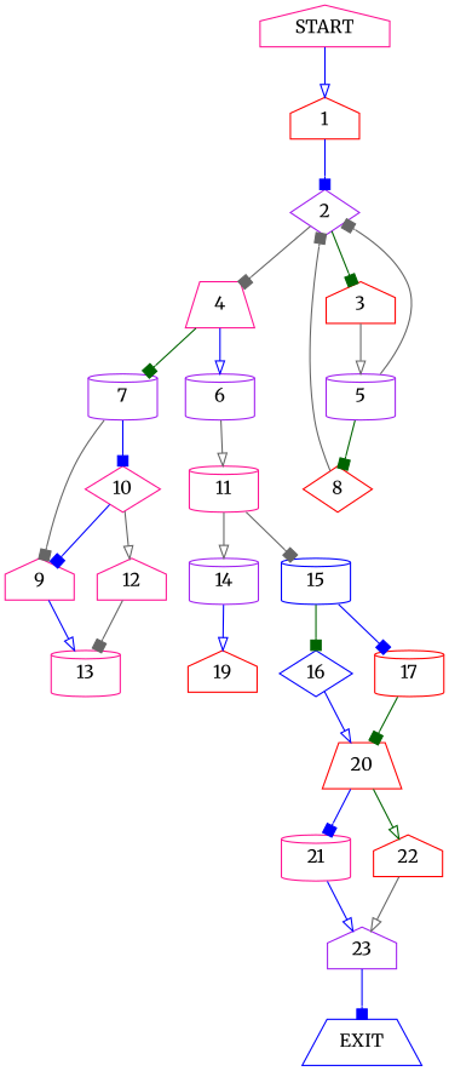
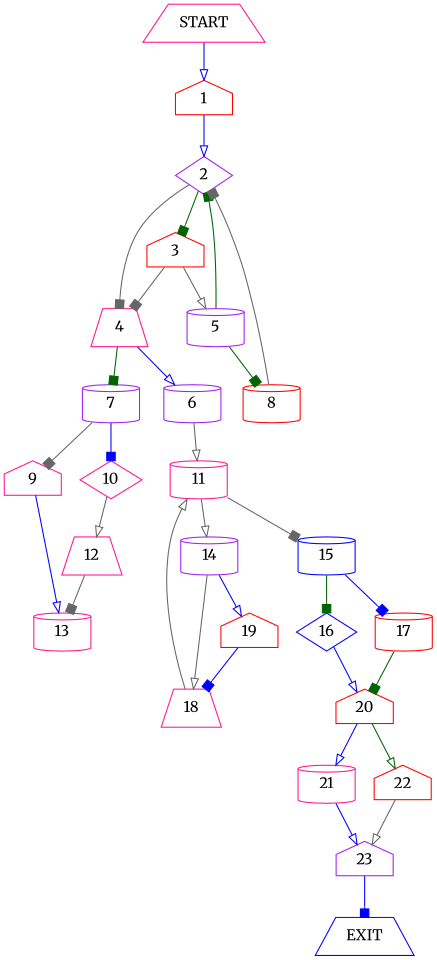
  digraph {
    fontname=Merriweather
    node [color=deeppink fontname=Merriweather shape=cylinder]
    edge [arrowhead=box color=blue fontname=Merriweather]
-   n1 [label=START shape=house]
+   n1 [label=START shape=trapezium]
    1 [color=red shape=house]
    2 [color=purple shape=diamond]
    n4 [color=blue label=EXIT shape=trapezium]
    3 [color=red shape=house]
    4 [shape=trapezium]
    5 [color=purple]
    6 [color=purple]
    7 [color=purple]
-   8 [color=red shape=diamond]
+   8 [color=red]
    11
    9 [shape=house]
    10 [shape=diamond]
    14 [color=purple]
    15 [color=blue]
    13
-   12 [shape=house]
+   12 [shape=trapezium]
+   18 [shape=trapezium]
    19 [color=red shape=house]
    16 [color=blue shape=diamond]
    17 [color=red]
-   20 [color=red shape=trapezium]
+   20 [color=red shape=house]
    21
    22 [color=red shape=house]
    23 [color=purple shape=house]
    n1 -> 1 [arrowhead=onormal]
-   1 -> 2
+   1 -> 2 [arrowhead=onormal]
    2 -> 3 [color=darkgreen]
    2 -> 4 [color=gray40]
+   3 -> 4 [color=gray40]
    3 -> 5 [arrowhead=onormal color=gray40]
    4 -> 6 [arrowhead=onormal]
    4 -> 7 [color=darkgreen]
-   5 -> 2 [color=gray40]
+   5 -> 2 [color=darkgreen]
    5 -> 8 [color=darkgreen]
    6 -> 11 [arrowhead=onormal color=gray40]
    7 -> 9 [color=gray40]
    7 -> 10
    8 -> 2 [color=gray40]
    11 -> 14 [arrowhead=onormal color=gray40]
    11 -> 15 [color=gray40]
    9 -> 13 [arrowhead=onormal]
-   10 -> 9
    10 -> 12 [arrowhead=onormal color=gray40]
+   14 -> 18 [arrowhead=onormal color=gray40]
    14 -> 19 [arrowhead=onormal]
    15 -> 16 [color=darkgreen]
    15 -> 17
    12 -> 13 [color=gray40]
+   18 -> 11 [arrowhead=onormal color=gray40]
+   19 -> 18
    16 -> 20 [arrowhead=onormal]
    17 -> 20 [color=darkgreen]
-   20 -> 21
+   20 -> 21 [arrowhead=onormal]
    20 -> 22 [arrowhead=onormal color=darkgreen]
    21 -> 23 [arrowhead=onormal]
    22 -> 23 [arrowhead=onormal color=gray40]
    23 -> n4
  }
